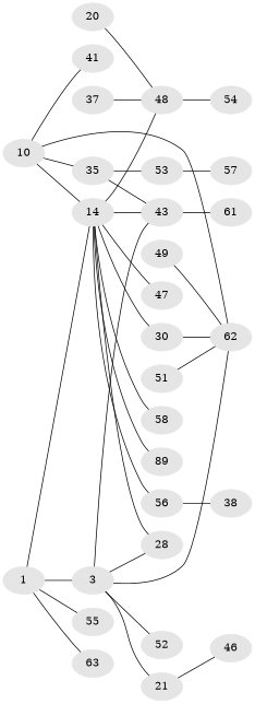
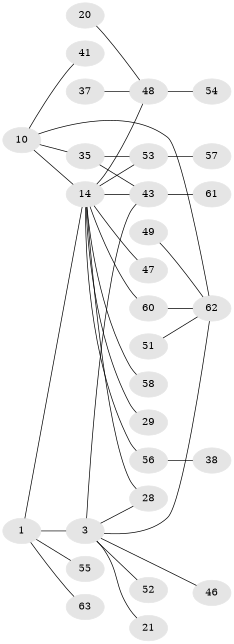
  graph {
    rankdir=LR
    node [color=gray90 style=filled]
    3 [super="+2"]
    21
    28
    43 [super="+26+36"]
    46 [super="+22"]
    52
    62 [super="+12"]
    1
    14 [super="+5"]
    55 [super="+50"]
    63
-   29 [label=89]
-   30
+   29
+   30 [label=60]
    47
    48 [super="+31+18"]
    53 [super="+40+42+44"]
    56
    58
    61 [super="+59"]
    10
    35 [super="+33"]
    41 [super="+17"]
    54
    57
    38
    20
    37
    n28 [label=49]
    51
    3 -- 21
    3 -- 28
    3 -- 43
-   21 -- 46
+   3 -- 46
    3 -- 52
    3 -- 62 [weight=2]
    43 -- 61
    1 -- 3 [weight=2]
    1 -- 14 [weight=2]
    1 -- 55
    1 -- 63
    14 -- 28
    14 -- 43
    14 -- 29
    14 -- 30
    14 -- 47
    14 -- 48 [weight=4]
+   14 -- 53 [weight=2]
    14 -- 56
    14 -- 58
    30 -- 62
    48 -- 54
    53 -- 57
    56 -- 38
    10 -- 62 [weight=2]
    10 -- 14 [weight=2]
    10 -- 35
    10 -- 41
    35 -- 43 [weight=2]
    35 -- 53
    20 -- 48
    37 -- 48
    n28 -- 62
    51 -- 62
  }
